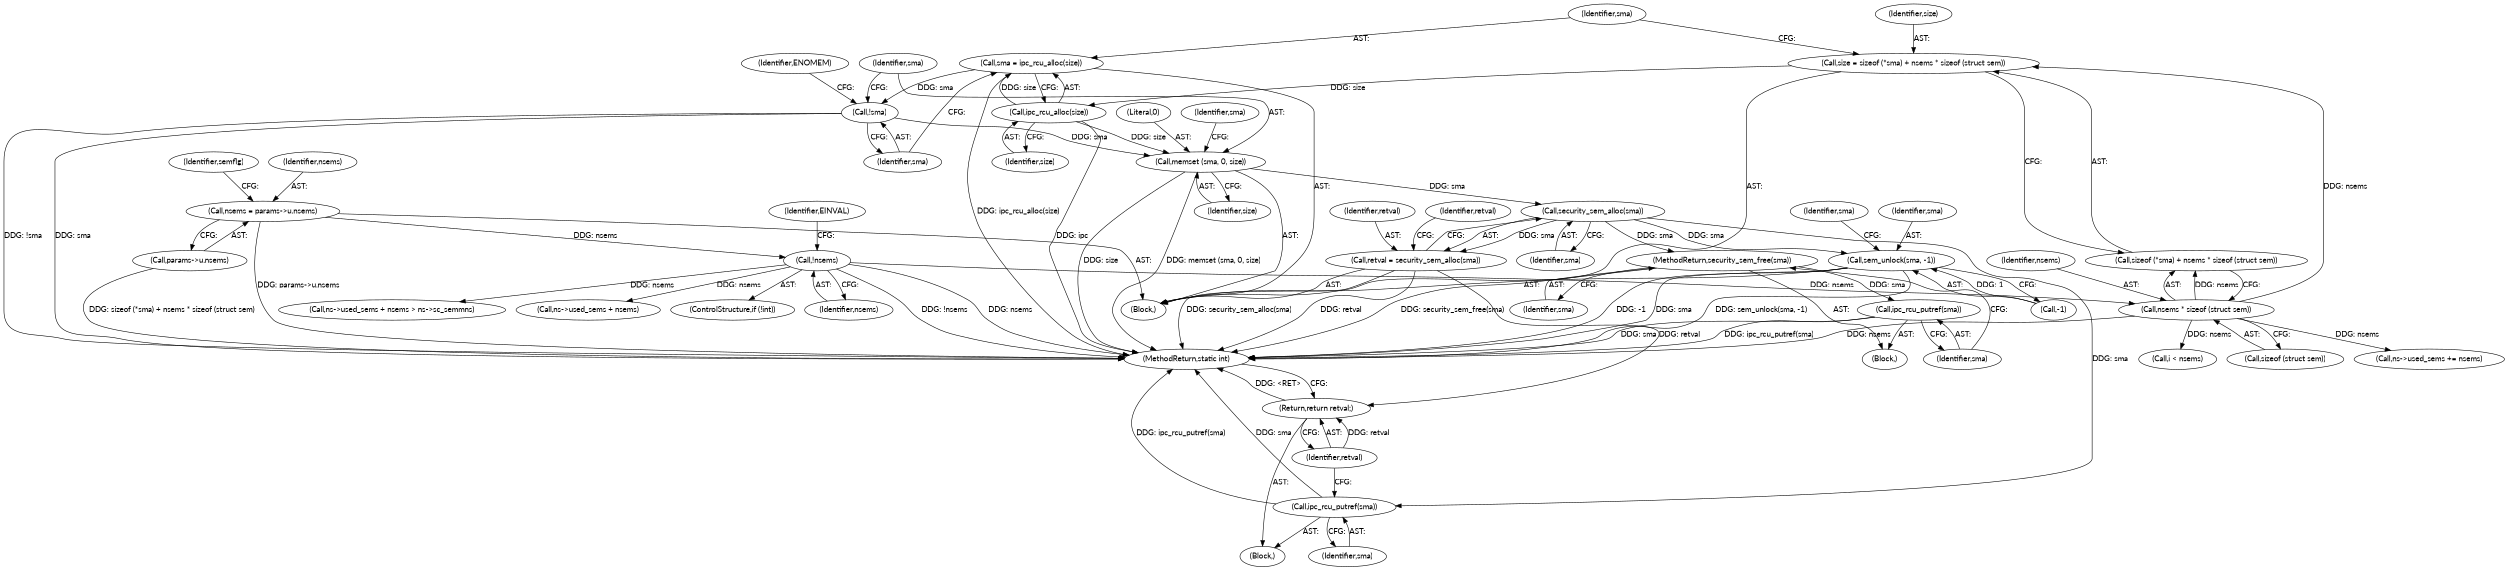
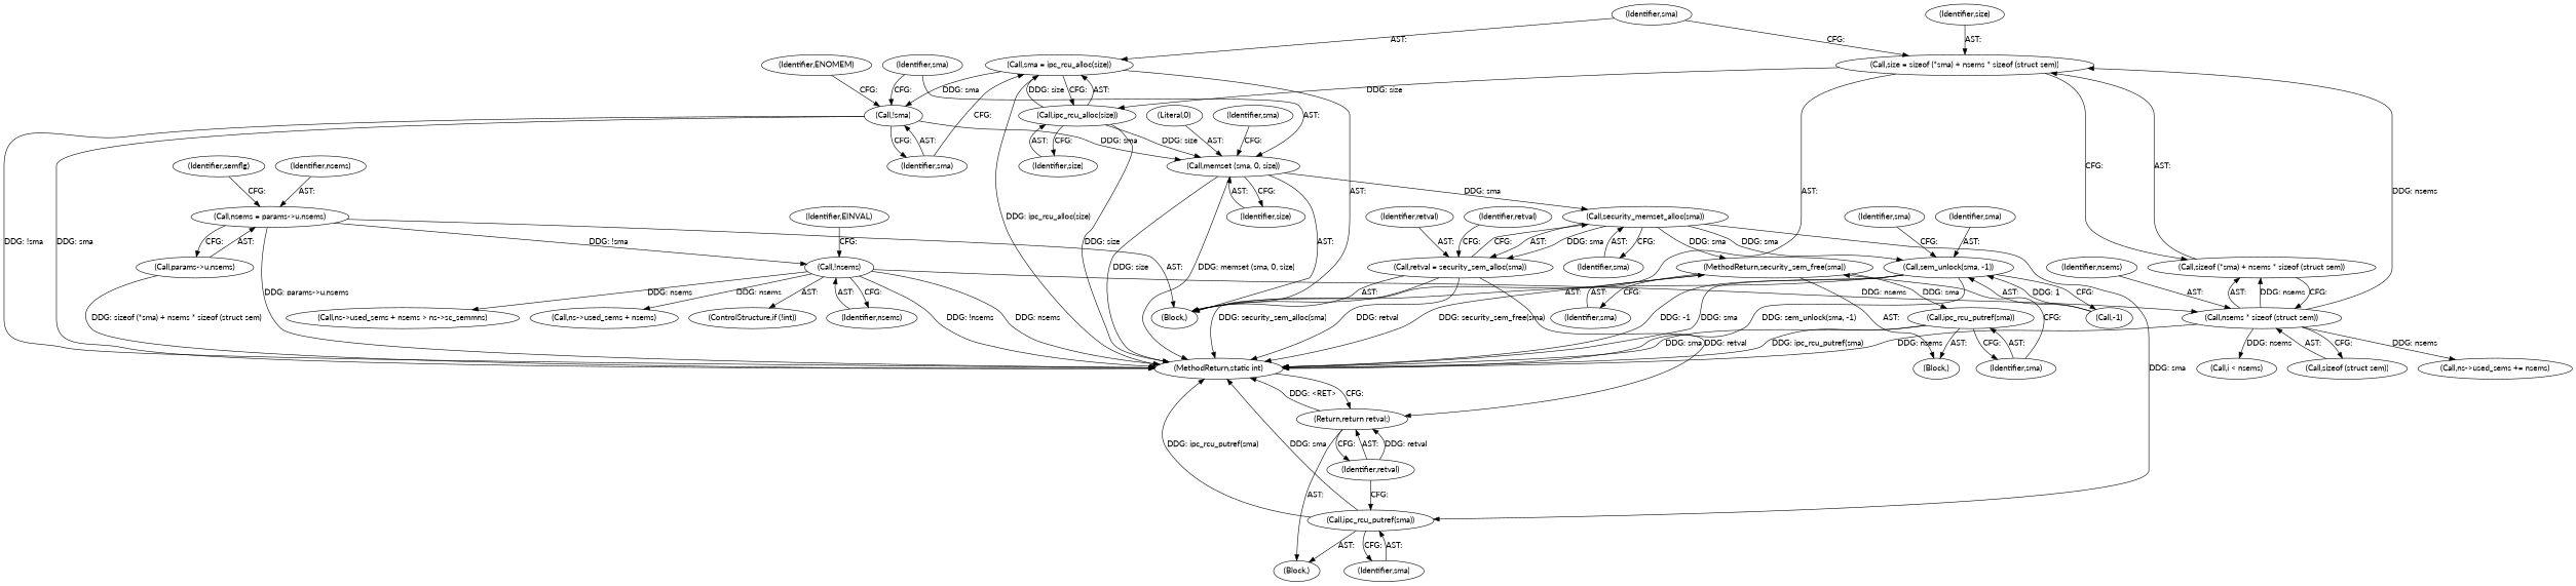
  digraph {
    fontname=Lato
    node [fontname=Lato]
    edge [fontname=Lato]
    n1 [label="(Call,sma = ipc_rcu_alloc(size))"]
    n2 [label="(Call,ipc_rcu_alloc(size))"]
    n3 [label="(Call,!sma)"]
    n4 [label="(MethodReturn,static int)"]
    n5 [label="(Block,)"]
    n6 [label="(Call,memset (sma, 0, size))"]
    n7 [label="(Identifier,size)"]
    n8 [label="(Identifier,sma)"]
    n9 [label="(Return,return retval;)"]
-   n10 [label="(Call,security_sem_alloc(sma))"]
+   n10 [label="(Call,security_memset_alloc(sma))"]
    n11 [label="(Identifier,size)"]
    n12 [label="(Call,size = sizeof (*sma) + nsems * sizeof (struct sem))"]
    n13 [label="(Call,sizeof (*sma) + nsems * sizeof (struct sem))"]
    n14 [label="(Call,nsems * sizeof (struct sem))"]
    n15 [label="(Call,sizeof (struct sem))"]
    n16 [label="(Call,i < nsems)"]
    n17 [label="(Call,ns->used_sems += nsems)"]
    n18 [label="(Call,!nsems)"]
    n19 [label="(Call,ns->used_sems + nsems)"]
    n20 [label="(ControlStructure,if (!int))"]
    n21 [label="(Identifier,nsems)"]
    n22 [label="(Call,ns->used_sems + nsems > ns->sc_semmns)"]
    n23 [label="(Call,nsems = params->u.nsems)"]
    n24 [label="(Call,params->u.nsems)"]
    n25 [label="(Call,retval = security_sem_alloc(sma))"]
    n26 [label="(Call,ipc_rcu_putref(sma))"]
    n27 [label="(MethodReturn,security_sem_free(sma))"]
    n28 [label="(Call,sem_unlock(sma, -1))"]
    n29 [label="(Identifier,sma)"]
    n30 [label="(Block,)"]
    n31 [label="(Identifier,sma)"]
    n32 [label="(Call,ipc_rcu_putref(sma))"]
    n33 [label="(Block,)"]
    n34 [label="(Identifier,sma)"]
    n35 [label="(Call,-1)"]
    n36 [label="(Identifier,retval)"]
    n37 [label="(Identifier,sma)"]
    n38 [label="(Identifier,nsems)"]
    n39 [label="(Identifier,semflg)"]
    n40 [label="(Identifier,ENOMEM)"]
    n41 [label="(Identifier,EINVAL)"]
    n42 [label="(Identifier,nsems)"]
    n43 [label="(Identifier,sma)"]
    n44 [label="(Literal,0)"]
    n45 [label="(Identifier,retval)"]
    n46 [label="(Identifier,retval)"]
    n47 [label="(Identifier,sma)"]
    n48 [label="(Identifier,sma)"]
    n49 [label="(Identifier,sma)"]
    n50 [label="(Identifier,size)"]
    n51 [label="(Identifier,sma)"]
    n1 -> n2 [label="CFG: "]
    n1 -> n3 [label="DDG: sma"]
    n1 -> n4 [label="DDG: ipc_rcu_alloc(size)"]
    n1 -> n5 [label="AST: "]
    n2 -> n1 [label="AST: "]
    n2 -> n1 [label="DDG: size"]
-   n2 -> n4 [label="DDG: ipc"]
+   n2 -> n4 [label="DDG: size"]
    n2 -> n6 [label="DDG: size"]
    n2 -> n7 [label="CFG: "]
    n3 -> n4 [label="DDG: sma"]
    n3 -> n4 [label="DDG: !sma"]
    n3 -> n6 [label="DDG: sma"]
    n3 -> n8 [label="CFG: "]
    n4 -> n9 [label="CFG: "]
    n6 -> n4 [label="DDG: size"]
    n6 -> n4 [label="DDG: memset (sma, 0, size)"]
    n6 -> n5 [label="AST: "]
    n6 -> n10 [label="DDG: sma"]
    n6 -> n11 [label="CFG: "]
    n7 -> n2 [label="AST: "]
    n8 -> n1 [label="CFG: "]
    n8 -> n3 [label="AST: "]
    n9 -> n4 [label="DDG: <RET>"]
    n9 -> n30 [label="AST: "]
    n9 -> n36 [label="CFG: "]
    n10 -> n25 [label="AST: "]
    n10 -> n25 [label="DDG: sma"]
    n10 -> n26 [label="DDG: sma"]
    n10 -> n27 [label="DDG: sma"]
    n10 -> n28 [label="DDG: sma"]
    n10 -> n29 [label="CFG: "]
    n11 -> n6 [label="AST: "]
    n12 -> n2 [label="DDG: size"]
    n12 -> n5 [label="AST: "]
    n12 -> n13 [label="CFG: "]
    n13 -> n12 [label="AST: "]
    n13 -> n14 [label="CFG: "]
    n14 -> n4 [label="DDG: nsems"]
    n14 -> n12 [label="DDG: nsems"]
    n14 -> n13 [label="AST: "]
    n14 -> n13 [label="DDG: nsems"]
    n14 -> n15 [label="CFG: "]
    n14 -> n16 [label="DDG: nsems"]
    n14 -> n17 [label="DDG: nsems"]
    n15 -> n14 [label="AST: "]
    n18 -> n4 [label="DDG: !nsems"]
    n18 -> n4 [label="DDG: nsems"]
    n18 -> n14 [label="DDG: nsems"]
    n18 -> n19 [label="DDG: nsems"]
    n18 -> n20 [label="AST: "]
    n18 -> n21 [label="CFG: "]
    n18 -> n22 [label="DDG: nsems"]
    n21 -> n18 [label="AST: "]
    n23 -> n4 [label="DDG: params->u.nsems"]
    n23 -> n5 [label="AST: "]
-   n23 -> n18 [label="DDG: nsems"]
+   n23 -> n18 [label="DDG: !sma"]
    n23 -> n24 [label="CFG: "]
    n24 -> n4 [label="DDG: sizeof (*sma) + nsems * sizeof (struct sem)"]
    n24 -> n23 [label="AST: "]
    n25 -> n4 [label="DDG: retval"]
    n25 -> n4 [label="DDG: security_sem_alloc(sma)"]
    n25 -> n5 [label="AST: "]
    n25 -> n9 [label="DDG: retval"]
    n25 -> n10 [label="CFG: "]
    n26 -> n4 [label="DDG: ipc_rcu_putref(sma)"]
    n26 -> n4 [label="DDG: sma"]
    n26 -> n30 [label="AST: "]
    n26 -> n31 [label="CFG: "]
    n27 -> n4 [label="DDG: security_sem_free(sma)"]
    n27 -> n32 [label="DDG: sma"]
    n27 -> n33 [label="AST: "]
    n27 -> n34 [label="CFG: "]
    n28 -> n4 [label="DDG: sem_unlock(sma, -1)"]
    n28 -> n4 [label="DDG: -1"]
    n28 -> n4 [label="DDG: sma"]
    n28 -> n5 [label="AST: "]
    n28 -> n35 [label="CFG: "]
    n29 -> n10 [label="AST: "]
    n31 -> n26 [label="AST: "]
    n32 -> n4 [label="DDG: ipc_rcu_putref(sma)"]
    n32 -> n4 [label="DDG: sma"]
    n32 -> n33 [label="AST: "]
    n32 -> n37 [label="CFG: "]
    n34 -> n27 [label="AST: "]
    n35 -> n28 [label="AST: "]
    n35 -> n28 [label="DDG: 1"]
    n36 -> n9 [label="AST: "]
    n36 -> n9 [label="DDG: retval"]
    n36 -> n26 [label="CFG: "]
    n37 -> n27 [label="CFG: "]
    n37 -> n32 [label="AST: "]
    n38 -> n23 [label="AST: "]
    n39 -> n23 [label="CFG: "]
    n40 -> n3 [label="CFG: "]
    n41 -> n18 [label="CFG: "]
    n42 -> n14 [label="AST: "]
    n43 -> n1 [label="AST: "]
    n43 -> n12 [label="CFG: "]
    n44 -> n6 [label="AST: "]
    n45 -> n25 [label="AST: "]
    n46 -> n25 [label="CFG: "]
    n47 -> n6 [label="CFG: "]
    n48 -> n3 [label="CFG: "]
    n48 -> n6 [label="AST: "]
    n49 -> n28 [label="CFG: "]
    n50 -> n12 [label="AST: "]
    n51 -> n28 [label="AST: "]
  }
